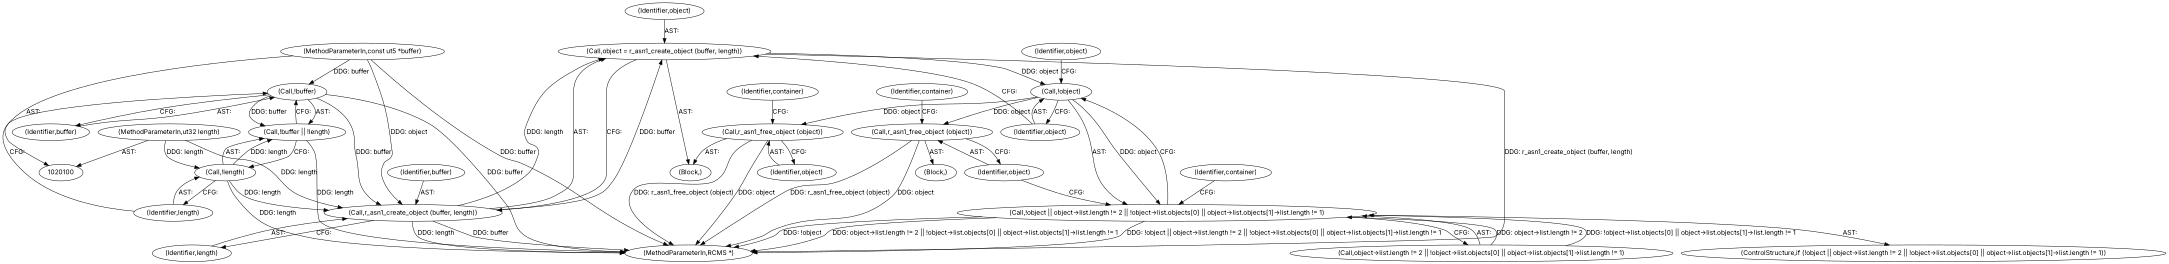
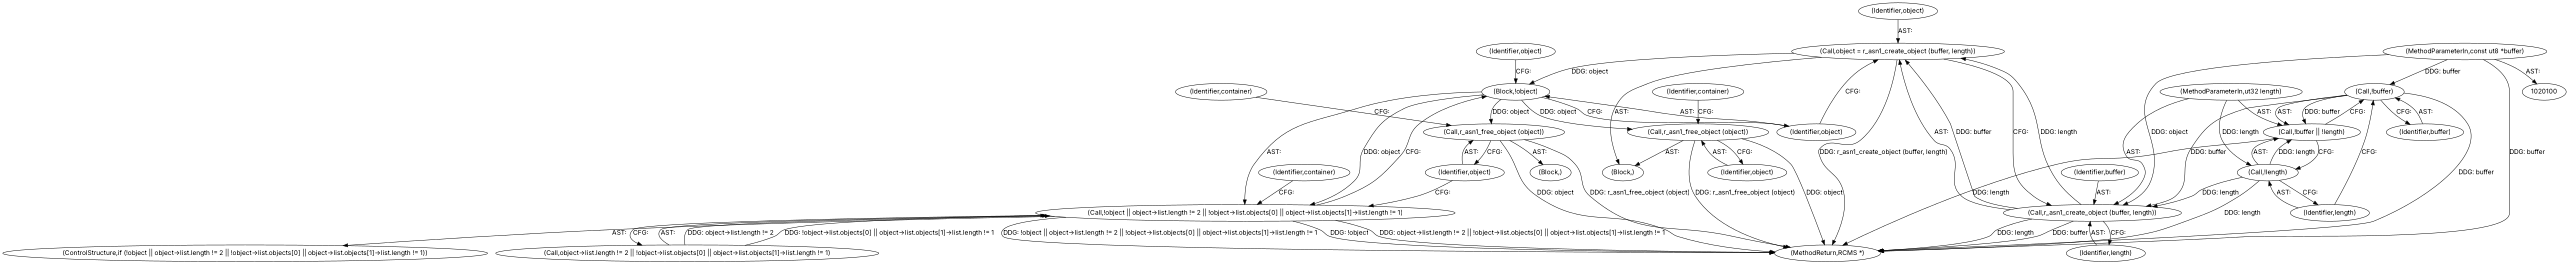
  digraph {
    fontname=Inter
    node [fontname=Inter]
    edge [fontname=Inter]
    n1 [label="(Call,object = r_asn1_create_object (buffer, length))"]
    n2 [label="(Call,r_asn1_create_object (buffer, length))"]
-   n3 [label="(Call,!object)"]
-   n4 [label="(MethodParameterIn,RCMS *)"]
+   n3 [label="(Block,!object)"]
+   n4 [label="(MethodReturn,RCMS *)"]
    n5 [label="(Block,)"]
    n6 [label="(Identifier,length)"]
    n7 [label="(Call,!object || object->list.length != 2 || !object->list.objects[0] || object->list.objects[1]->list.length != 1)"]
    n8 [label="(Call,r_asn1_free_object (object))"]
    n9 [label="(Call,r_asn1_free_object (object))"]
    n10 [label="(Identifier,object)"]
    n11 [label="(Call,!buffer)"]
    n12 [label="(Call,!buffer || !length)"]
    n13 [label="(Identifier,buffer)"]
    n14 [label="(Call,!length)"]
-   n15 [label="(MethodParameterIn,const ut5 *buffer)"]
+   n15 [label="(MethodParameterIn,const ut8 *buffer)"]
    n16 [label=1020100]
    n17 [label="(Identifier,length)"]
    n18 [label="(MethodParameterIn,ut32 length)"]
    n19 [label="(ControlStructure,if (!object || object->list.length != 2 || !object->list.objects[0] || object->list.objects[1]->list.length != 1))"]
    n20 [label="(Call,object->list.length != 2 || !object->list.objects[0] || object->list.objects[1]->list.length != 1)"]
    n21 [label="(Identifier,object)"]
    n22 [label="(Block,)"]
    n23 [label="(Identifier,object)"]
    n24 [label="(Identifier,object)"]
    n25 [label="(Identifier,object)"]
    n26 [label="(Identifier,container)"]
    n27 [label="(Identifier,container)"]
    n28 [label="(Identifier,buffer)"]
    n29 [label="(Identifier,container)"]
    n1 -> n2 [label="CFG: "]
    n1 -> n3 [label="DDG: object"]
    n1 -> n4 [label="DDG: r_asn1_create_object (buffer, length)"]
    n1 -> n5 [label="AST: "]
    n2 -> n1 [label="AST: "]
    n2 -> n1 [label="DDG: buffer"]
    n2 -> n1 [label="DDG: length"]
    n2 -> n4 [label="DDG: buffer"]
    n2 -> n4 [label="DDG: length"]
    n2 -> n6 [label="CFG: "]
    n3 -> n7 [label="AST: "]
    n3 -> n7 [label="DDG: object"]
    n3 -> n8 [label="DDG: object"]
    n3 -> n9 [label="DDG: object"]
    n3 -> n10 [label="CFG: "]
    n6 -> n2 [label="AST: "]
    n7 -> n3 [label="CFG: "]
    n7 -> n4 [label="DDG: !object"]
    n7 -> n4 [label="DDG: object->list.length != 2 || !object->list.objects[0] || object->list.objects[1]->list.length != 1"]
    n7 -> n4 [label="DDG: !object || object->list.length != 2 || !object->list.objects[0] || object->list.objects[1]->list.length != 1"]
    n7 -> n19 [label="AST: "]
    n7 -> n20 [label="CFG: "]
    n8 -> n4 [label="DDG: object"]
    n8 -> n4 [label="DDG: r_asn1_free_object (object)"]
    n8 -> n21 [label="CFG: "]
    n8 -> n22 [label="AST: "]
    n9 -> n4 [label="DDG: r_asn1_free_object (object)"]
    n9 -> n4 [label="DDG: object"]
    n9 -> n5 [label="AST: "]
    n9 -> n23 [label="CFG: "]
    n10 -> n1 [label="CFG: "]
    n10 -> n3 [label="AST: "]
    n11 -> n2 [label="DDG: buffer"]
    n11 -> n4 [label="DDG: buffer"]
    n11 -> n12 [label="AST: "]
    n11 -> n12 [label="DDG: buffer"]
    n11 -> n13 [label="CFG: "]
    n12 -> n4 [label="DDG: length"]
    n12 -> n11 [label="CFG: "]
    n12 -> n14 [label="CFG: "]
    n13 -> n11 [label="AST: "]
    n14 -> n2 [label="DDG: length"]
    n14 -> n4 [label="DDG: length"]
    n14 -> n12 [label="AST: "]
    n14 -> n12 [label="DDG: length"]
    n14 -> n17 [label="CFG: "]
    n15 -> n2 [label="DDG: object"]
    n15 -> n4 [label="DDG: buffer"]
    n15 -> n11 [label="DDG: buffer"]
    n15 -> n16 [label="AST: "]
    n17 -> n11 [label="CFG: "]
    n17 -> n14 [label="AST: "]
-   n18 -> n2 [label="DDG: length"]
+   n18 -> n2 [label="AST: "]
    n18 -> n14 [label="DDG: length"]
-   n18 -> n16 [label="AST: "]
+   n18 -> n12 [label="AST: "]
    n20 -> n7 [label="AST: "]
    n20 -> n7 [label="DDG: object->list.length != 2"]
    n20 -> n7 [label="DDG: !object->list.objects[0] || object->list.objects[1]->list.length != 1"]
    n21 -> n7 [label="CFG: "]
    n21 -> n8 [label="AST: "]
    n23 -> n9 [label="AST: "]
    n24 -> n1 [label="AST: "]
    n25 -> n3 [label="CFG: "]
    n26 -> n8 [label="CFG: "]
    n27 -> n7 [label="CFG: "]
    n28 -> n2 [label="AST: "]
    n29 -> n9 [label="CFG: "]
  }
